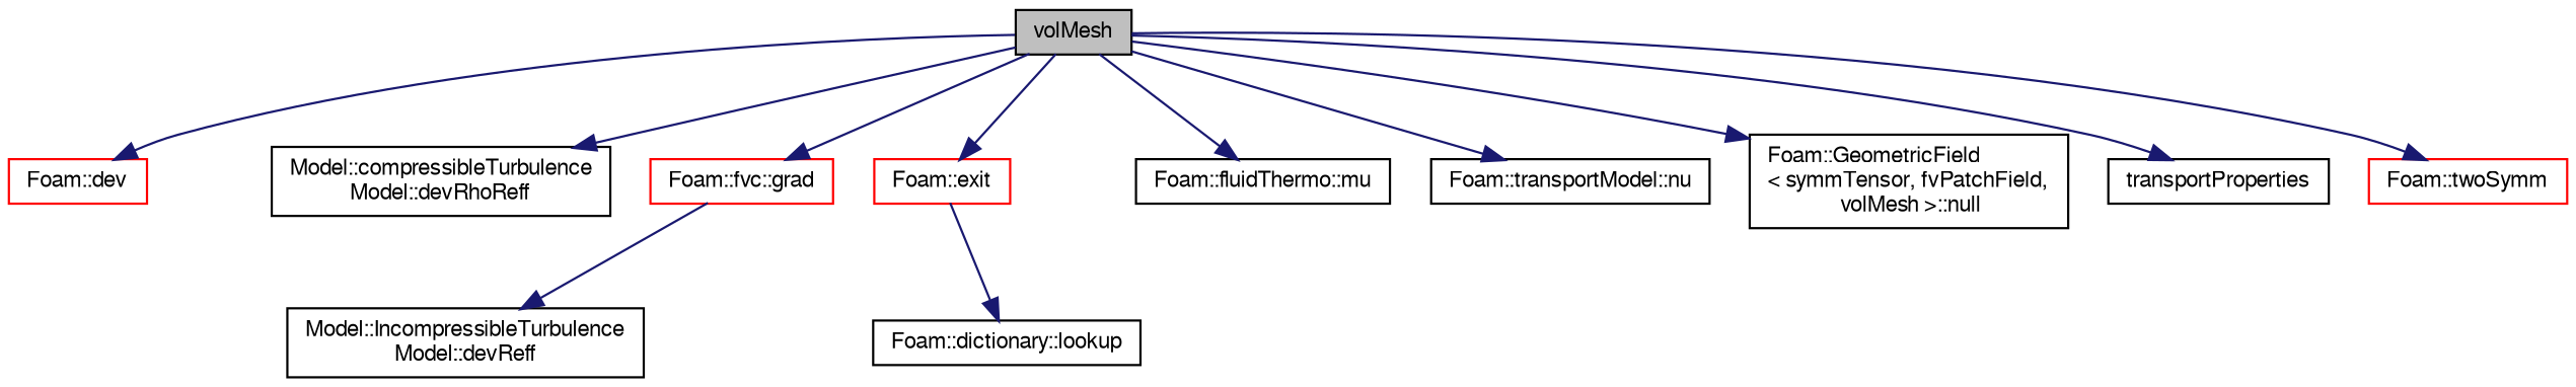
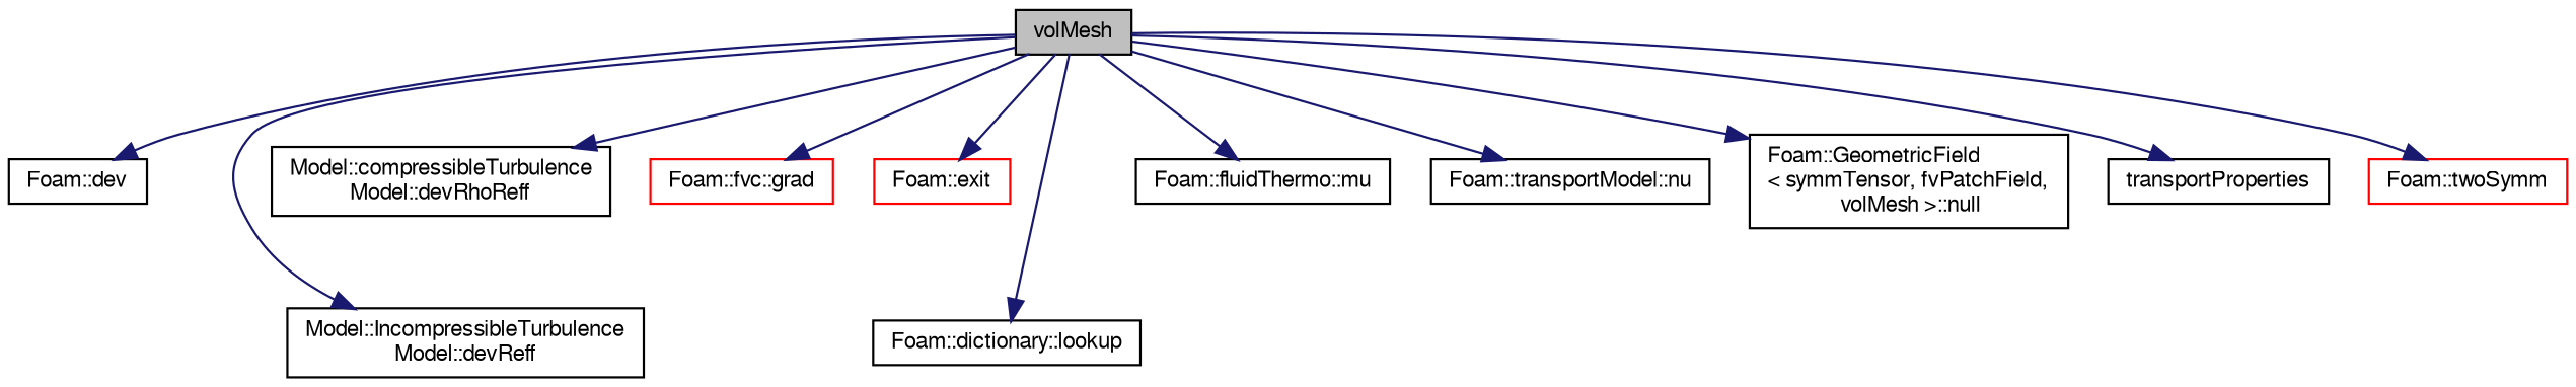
  digraph {
    rankdir=TB
    node [color=black fontname=FreeSans fontsize=10 shape=record]
    edge [color=midnightblue fontname=FreeSans fontsize=10 labelfontname=FreeSans labelfontsize=10 style=solid]
    n1 [fillcolor=grey75 fontcolor=black height=0.2 label=volMesh style=filled width=0.4]
-   n2 [color=red height=0.2 label="Foam::dev" width=0.4]
+   n2 [height=0.2 label="Foam::dev" width=0.4]
    n3 [height=0.2 label="Model::IncompressibleTurbulence\lModel::devReff" width=0.4]
    n4 [height=0.2 label="Model::compressibleTurbulence\lModel::devRhoReff" width=0.4]
    n5 [color=red height=0.2 label="Foam::exit" width=0.4]
    n6 [color=red height=0.2 label="Foam::fvc::grad" width=0.4]
    n7 [height=0.2 label="Foam::dictionary::lookup" width=0.4]
    n8 [height=0.2 label="Foam::fluidThermo::mu" width=0.4]
    n9 [height=0.2 label="Foam::transportModel::nu" width=0.4]
    n10 [height=0.2 label="Foam::GeometricField\l\< symmTensor, fvPatchField,\l volMesh \>::null" width=0.4]
    n11 [height=0.2 label=transportProperties width=0.4]
    n12 [color=red height=0.2 label="Foam::twoSymm" width=0.4]
    n1 -> n2
-   n6 -> n3
+   n1 -> n3
    n1 -> n4
    n1 -> n5
    n1 -> n6
-   n5 -> n7
+   n1 -> n7
    n1 -> n8
    n1 -> n9
    n1 -> n10
    n1 -> n11
    n1 -> n12
  }
